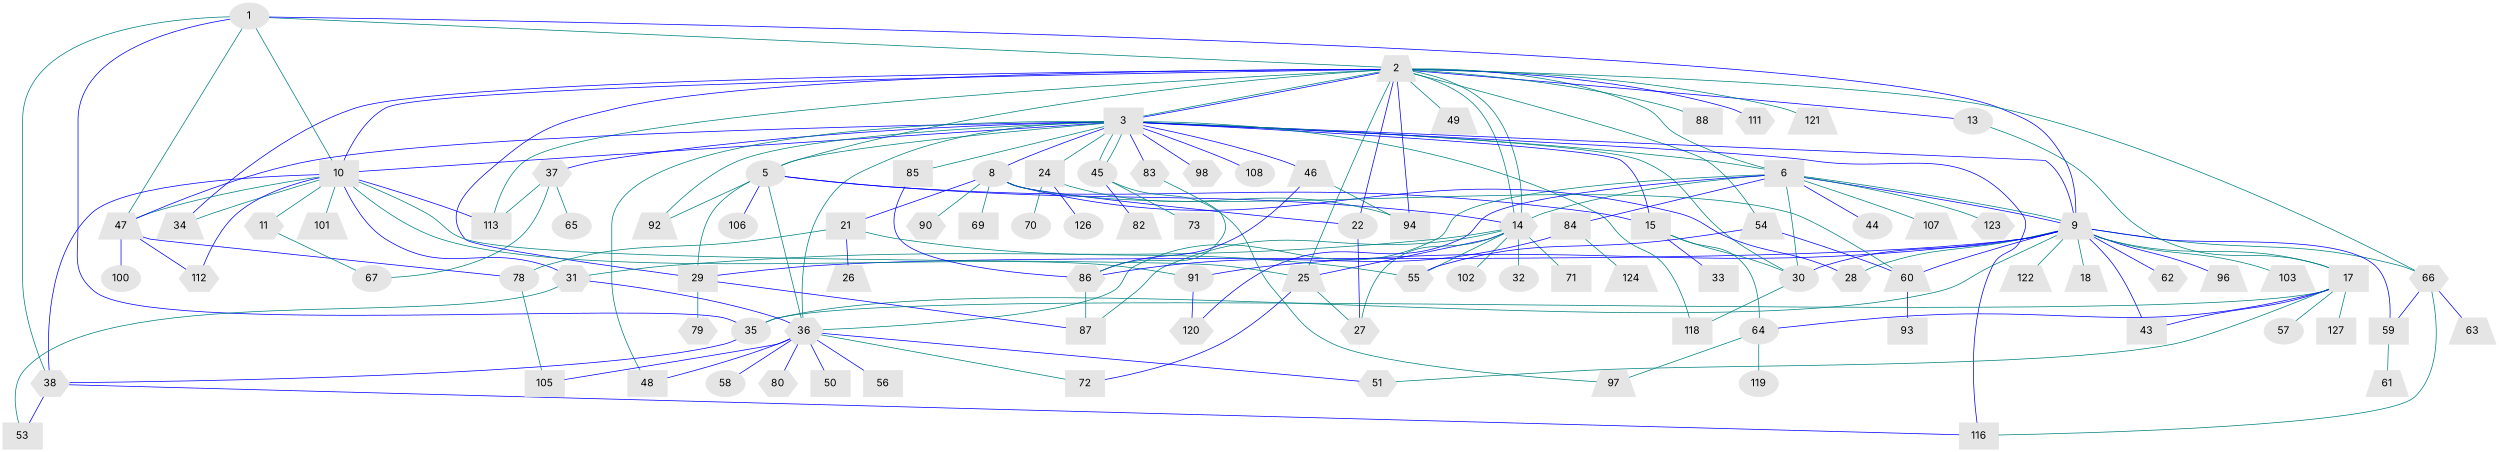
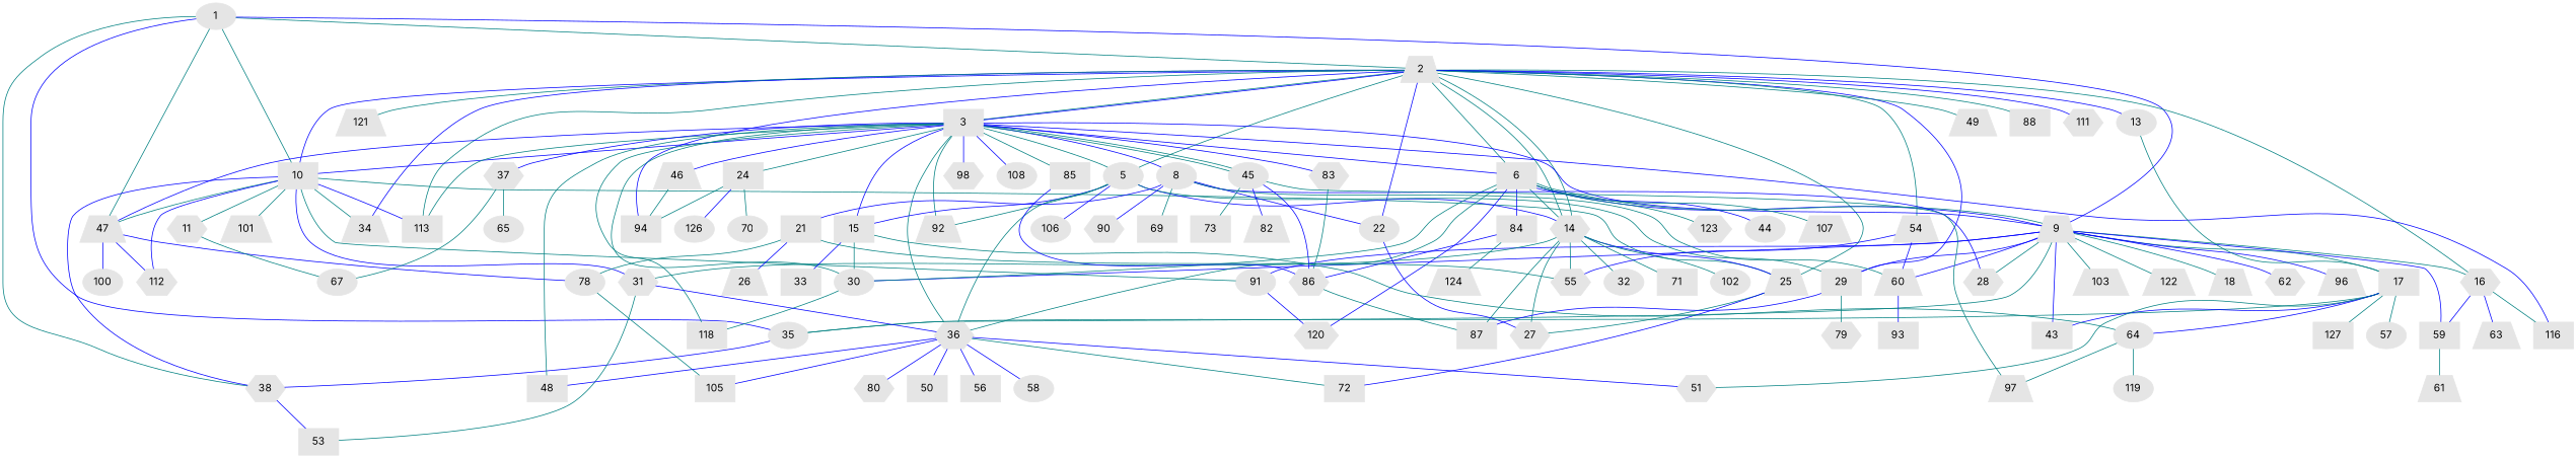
  graph {
    fontname=Inter
    node [color=gray90 fontname=Inter shape=box style=filled]
    edge [color=teal fontname=Inter]
    1 [shape=ellipse super="+4"]
    2 [shape=trapezium super="+99"]
    9 [shape=trapezium super="+60"]
    10 [super="+23"]
    35 [shape=ellipse super="+42"]
    38 [shape=hexagon super="+39"]
    47 [shape=trapezium super="+76"]
    3 [super="+7"]
    5 [shape=ellipse super="+40"]
    6 [super="+81"]
    13 [shape=ellipse]
    14 [shape=hexagon super="+52"]
-   16 [shape=hexagon super="+20" label=66]
+   16 [shape=hexagon super="+20"]
    22 [shape=ellipse]
    25 [shape=trapezium]
    29 [super="+104"]
    34 [shape=trapezium]
    49 [shape=trapezium]
    54 [shape=trapezium]
    88
    94 [super="+114"]
    111 [shape=hexagon]
    113
    121 [shape=trapezium]
    30 [shape=ellipse]
    28 [shape=hexagon]
    n27 [label=60 shape=trapezium super="+74"]
    17 [super="+19"]
    18 [shape=trapezium]
    43
    59
    62 [shape=hexagon]
    91 [shape=ellipse]
    96 [shape=trapezium]
    103 [shape=trapezium]
    122 [shape=trapezium]
    11 [shape=hexagon]
    31 [shape=hexagon super="+89"]
    101 [shape=trapezium]
    112 [shape=hexagon]
    116
    53
    78 [shape=ellipse]
    100 [shape=ellipse]
    8 [shape=ellipse super="+12"]
    15 [super="+109"]
    24
    36 [shape=hexagon super="+115"]
    37 [shape=hexagon]
    45 [shape=ellipse super="+110"]
    46 [shape=trapezium]
    48
    83 [shape=hexagon]
    85
    92 [shape=trapezium]
    98 [shape=hexagon]
    108 [shape=ellipse]
    118
    106 [shape=ellipse]
    44 [shape=ellipse]
    84
    107 [shape=trapezium]
    120 [shape=hexagon]
    123 [shape=hexagon]
    27 [shape=hexagon super="+125"]
    32 [shape=ellipse]
    55 [shape=hexagon super="+75"]
    71
    87 [super="+117"]
    102 [shape=ellipse]
    63 [shape=trapezium]
    72
    79 [shape=hexagon]
    21 [super="+41"]
    69
    90 [shape=hexagon]
    33 [super="+66"]
    64 [shape=ellipse]
    70 [shape=ellipse]
    126 [shape=ellipse]
    51 [shape=hexagon]
    50
    56
    58 [shape=ellipse]
    80 [shape=hexagon]
    105
    67 [shape=ellipse]
    65 [shape=ellipse super="+77"]
    73
    82 [shape=trapezium]
    86 [shape=hexagon super="+95"]
    97 [shape=trapezium]
    124 [shape=trapezium]
    26 [shape=trapezium]
    93
    57 [shape=ellipse]
    127
    61 [shape=trapezium]
    119 [shape=ellipse]
    1 -- 2
    1 -- 9 [color=blue]
    1 -- 10
    1 -- 35 [color=blue]
    1 -- 38
    1 -- 47
    2 -- 10 [color=blue weight=2]
    2 -- 3
    2 -- 3 [color=blue]
    2 -- 5
    2 -- 6
    2 -- 13 [color=blue]
    2 -- 14
    2 -- 14
    2 -- 16
    2 -- 22 [color=blue]
    2 -- 25
    2 -- 29 [color=blue]
    2 -- 34 [color=blue]
    2 -- 49
    2 -- 54
    2 -- 88
    2 -- 94 [color=blue]
    2 -- 111 [color=blue]
    2 -- 113
    2 -- 121
    9 -- 35
    9 -- 16
    9 -- 29 [color=blue]
    9 -- 30 [color=blue]
    9 -- 28
    9 -- n27 [color=blue]
    9 -- 17
    9 -- 18
    9 -- 43 [color=blue]
    9 -- 59 [color=blue]
    9 -- 62 [color=blue]
    9 -- 91 [color=blue]
    9 -- 96 [color=blue]
    9 -- 103
    9 -- 122
    10 -- 38 [color=blue]
    10 -- 47
    10 -- 25
    10 -- 34
    10 -- 113 [color=blue]
    10 -- 91
    10 -- 11
    10 -- 31 [color=blue]
    10 -- 101
    10 -- 112 [color=blue]
    35 -- 38 [color=blue]
-   38 -- 116 [color=blue]
    38 -- 53 [color=blue]
    47 -- 112 [color=blue]
    47 -- 78 [color=blue]
    47 -- 100 [color=blue]
    3 -- 9 [color=blue]
    3 -- 10 [color=blue]
    3 -- 47 [color=blue]
    3 -- 5
-   3 -- 6
-   37 -- 113
+   3 -- 6 [color=blue]
+   3 -- 113
    3 -- 30
    3 -- 116 [color=blue]
    3 -- 8 [color=blue]
    3 -- 15 [color=blue]
    3 -- 24
    3 -- 36
    3 -- 37 [color=blue]
    3 -- 45
    3 -- 45
    3 -- 46 [color=blue]
    3 -- 48
    3 -- 83 [color=blue]
    3 -- 85
    3 -- 92
    3 -- 98 [color=blue]
    3 -- 108 [color=blue]
    3 -- 118
    5 -- 14 [color=blue]
    5 -- 29
    5 -- 15 [color=blue]
    5 -- 36
    5 -- 92
    5 -- 106 [color=blue]
    6 -- 9 [color=blue]
    6 -- 9
    6 -- 14
    6 -- 30
    6 -- 36
    6 -- 44 [color=blue]
    6 -- 84 [color=blue]
    6 -- 107
    6 -- 120 [color=blue]
    6 -- 123
    13 -- 17
    14 -- 25 [color=blue]
    14 -- 31
    14 -- 27 [weight=2]
    14 -- 32
    14 -- 55
    14 -- 71
    14 -- 87
    14 -- 102
    16 -- 59 [color=blue]
    16 -- 116
    16 -- 63 [color=blue]
    22 -- 27 [color=blue]
    25 -- 27
    25 -- 72 [color=blue]
    29 -- 87 [color=blue]
    29 -- 79
    54 -- n27 [color=blue]
    54 -- 55 [color=blue]
    30 -- 118
    n27 -- 93 [color=blue]
    17 -- 35
    17 -- 43 [color=blue]
    17 -- 64 [color=blue]
    17 -- 51
    17 -- 57
    17 -- 127
    59 -- 61
    91 -- 120 [color=blue]
    11 -- 67
    31 -- 53
    31 -- 36 [color=blue]
    78 -- 105
    8 -- 22 [color=blue]
    8 -- 28 [color=blue]
    8 -- n27
    8 -- 21 [color=blue]
    8 -- 69
-   8 -- 90
+   8 -- 90 [color=blue]
    15 -- 30
    15 -- 33 [color=blue]
    15 -- 64
    24 -- 94
    24 -- 70
    24 -- 126 [color=blue]
    36 -- 48 [color=blue]
    36 -- 72
    36 -- 51 [color=blue]
    36 -- 50 [color=blue]
    36 -- 56 [color=blue]
    36 -- 58 [color=blue]
    36 -- 80 [color=blue]
    36 -- 105 [color=blue]
    37 -- 67
    37 -- 65
    45 -- 73
    45 -- 82 [color=blue]
-   46 -- 86 [color=blue]
+   45 -- 86 [color=blue]
    45 -- 97
    46 -- 94
    83 -- 86
    85 -- 86 [color=blue]
    84 -- 86 [color=blue]
    84 -- 124
    21 -- 78
    21 -- 55
    21 -- 26 [color=blue]
    64 -- 97
    64 -- 119
    86 -- 87
  }
